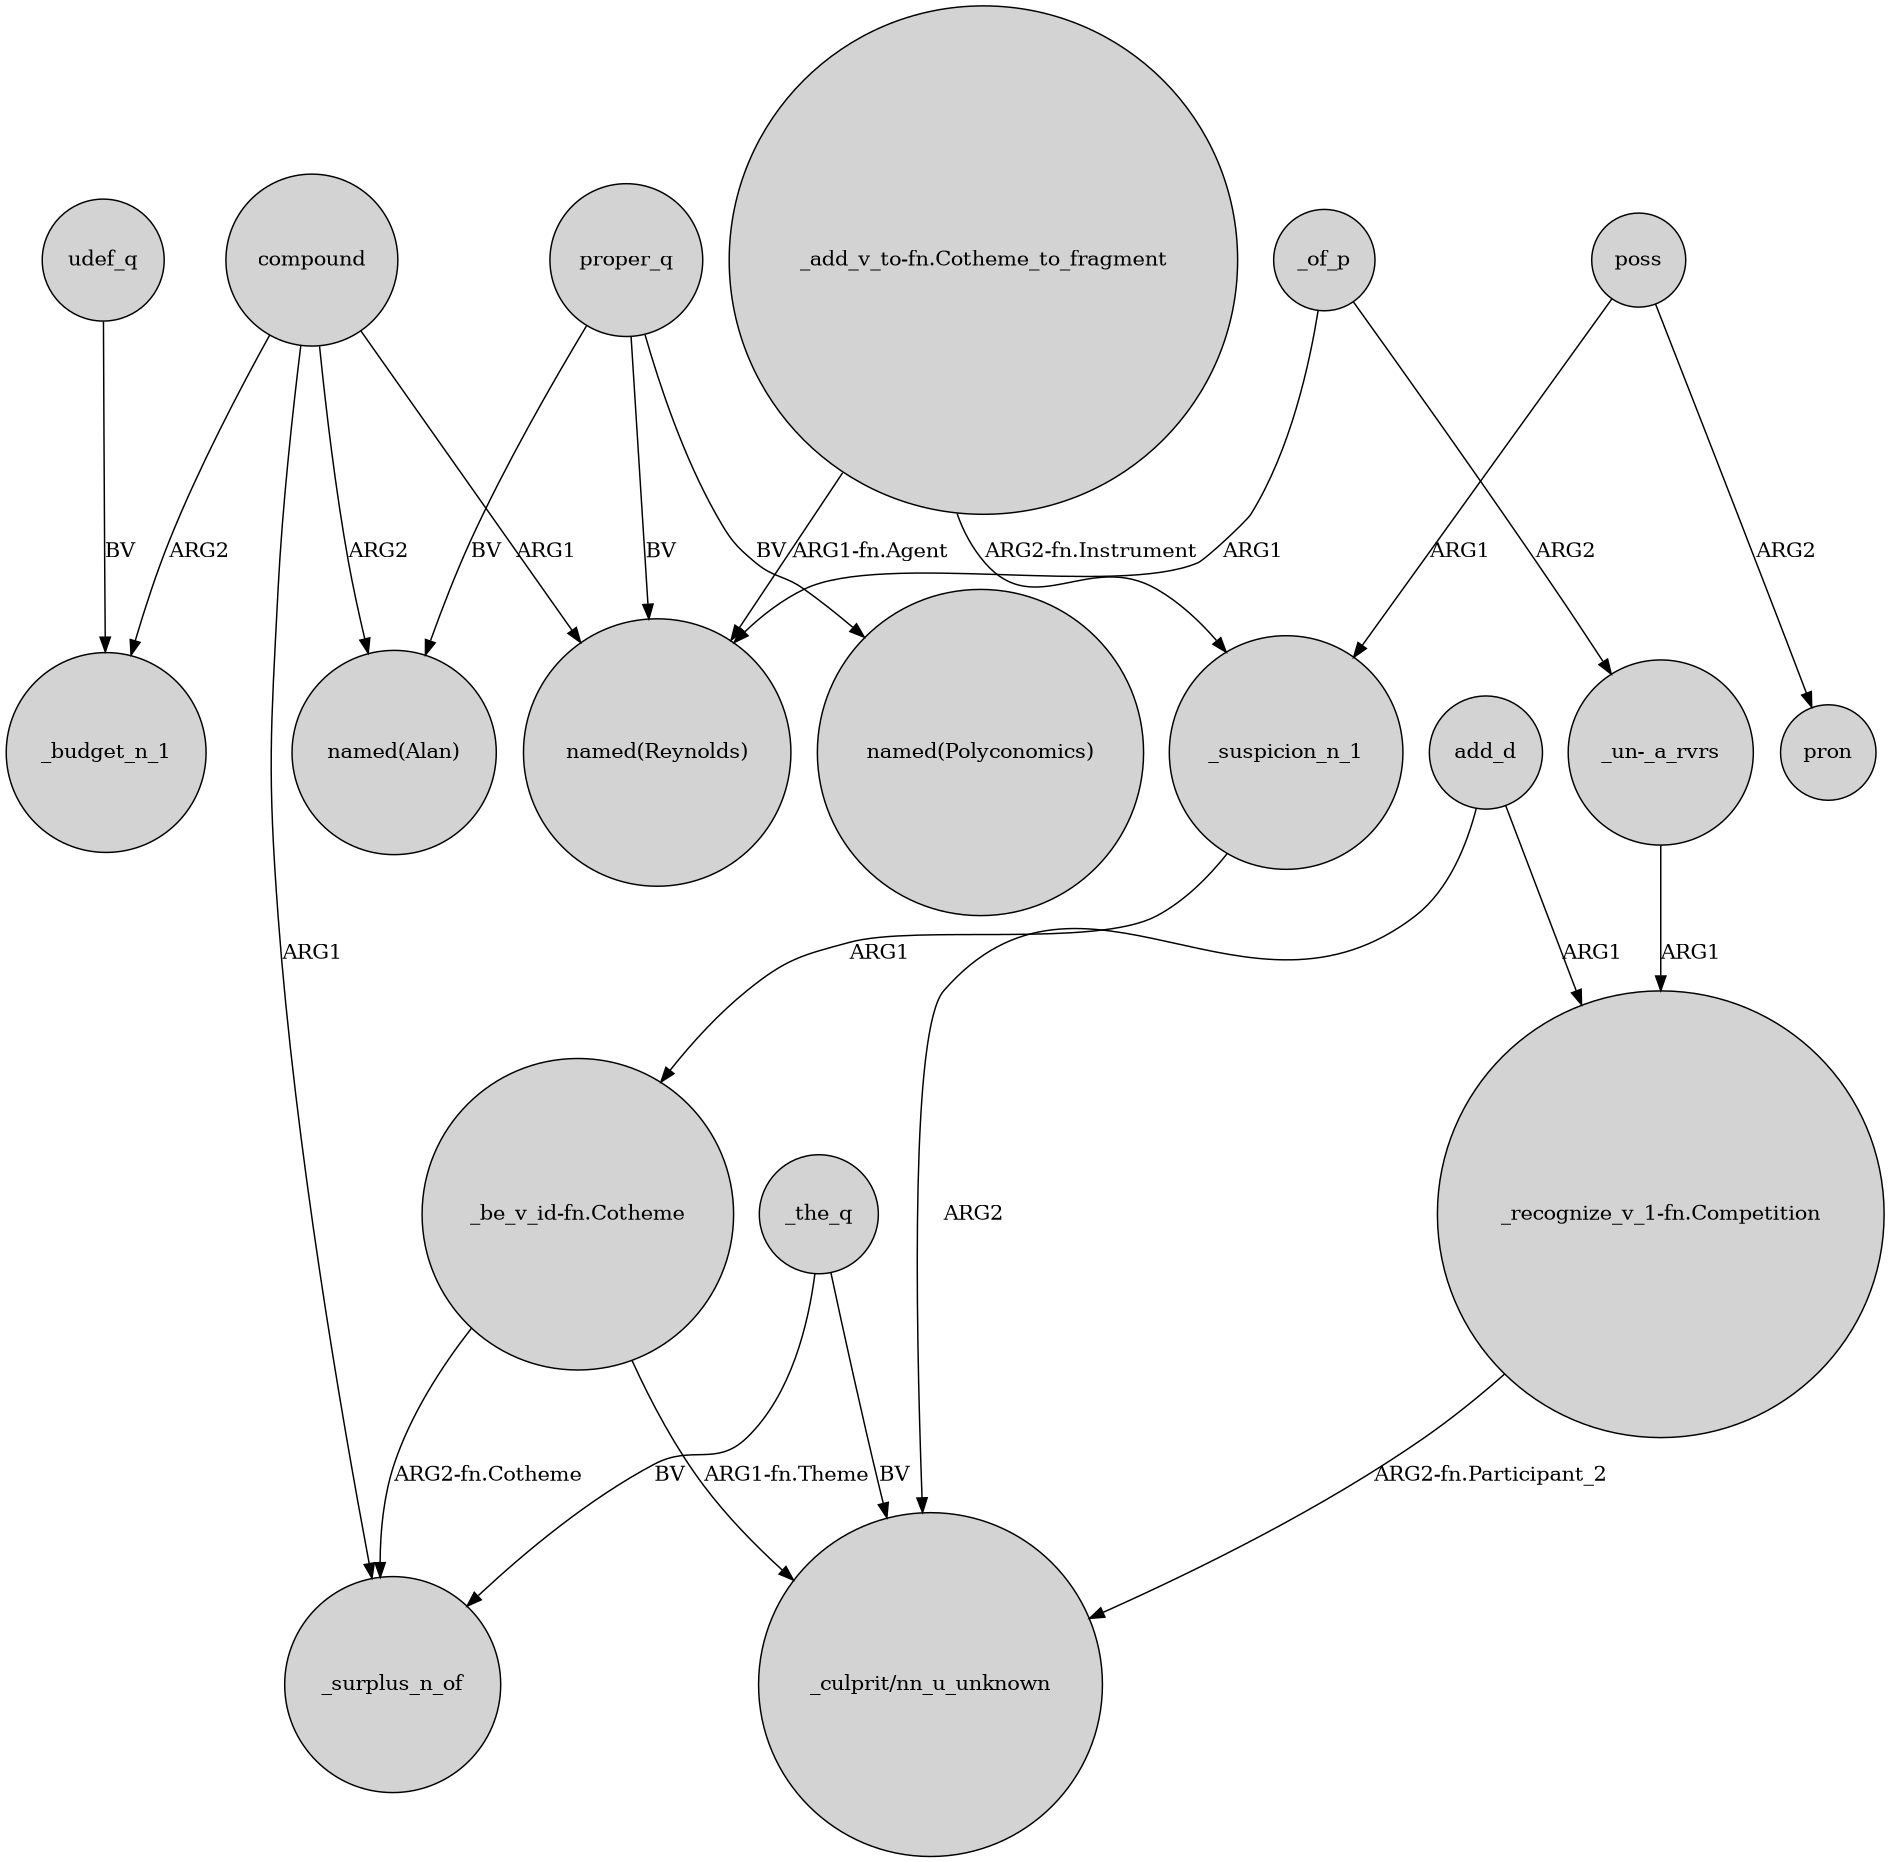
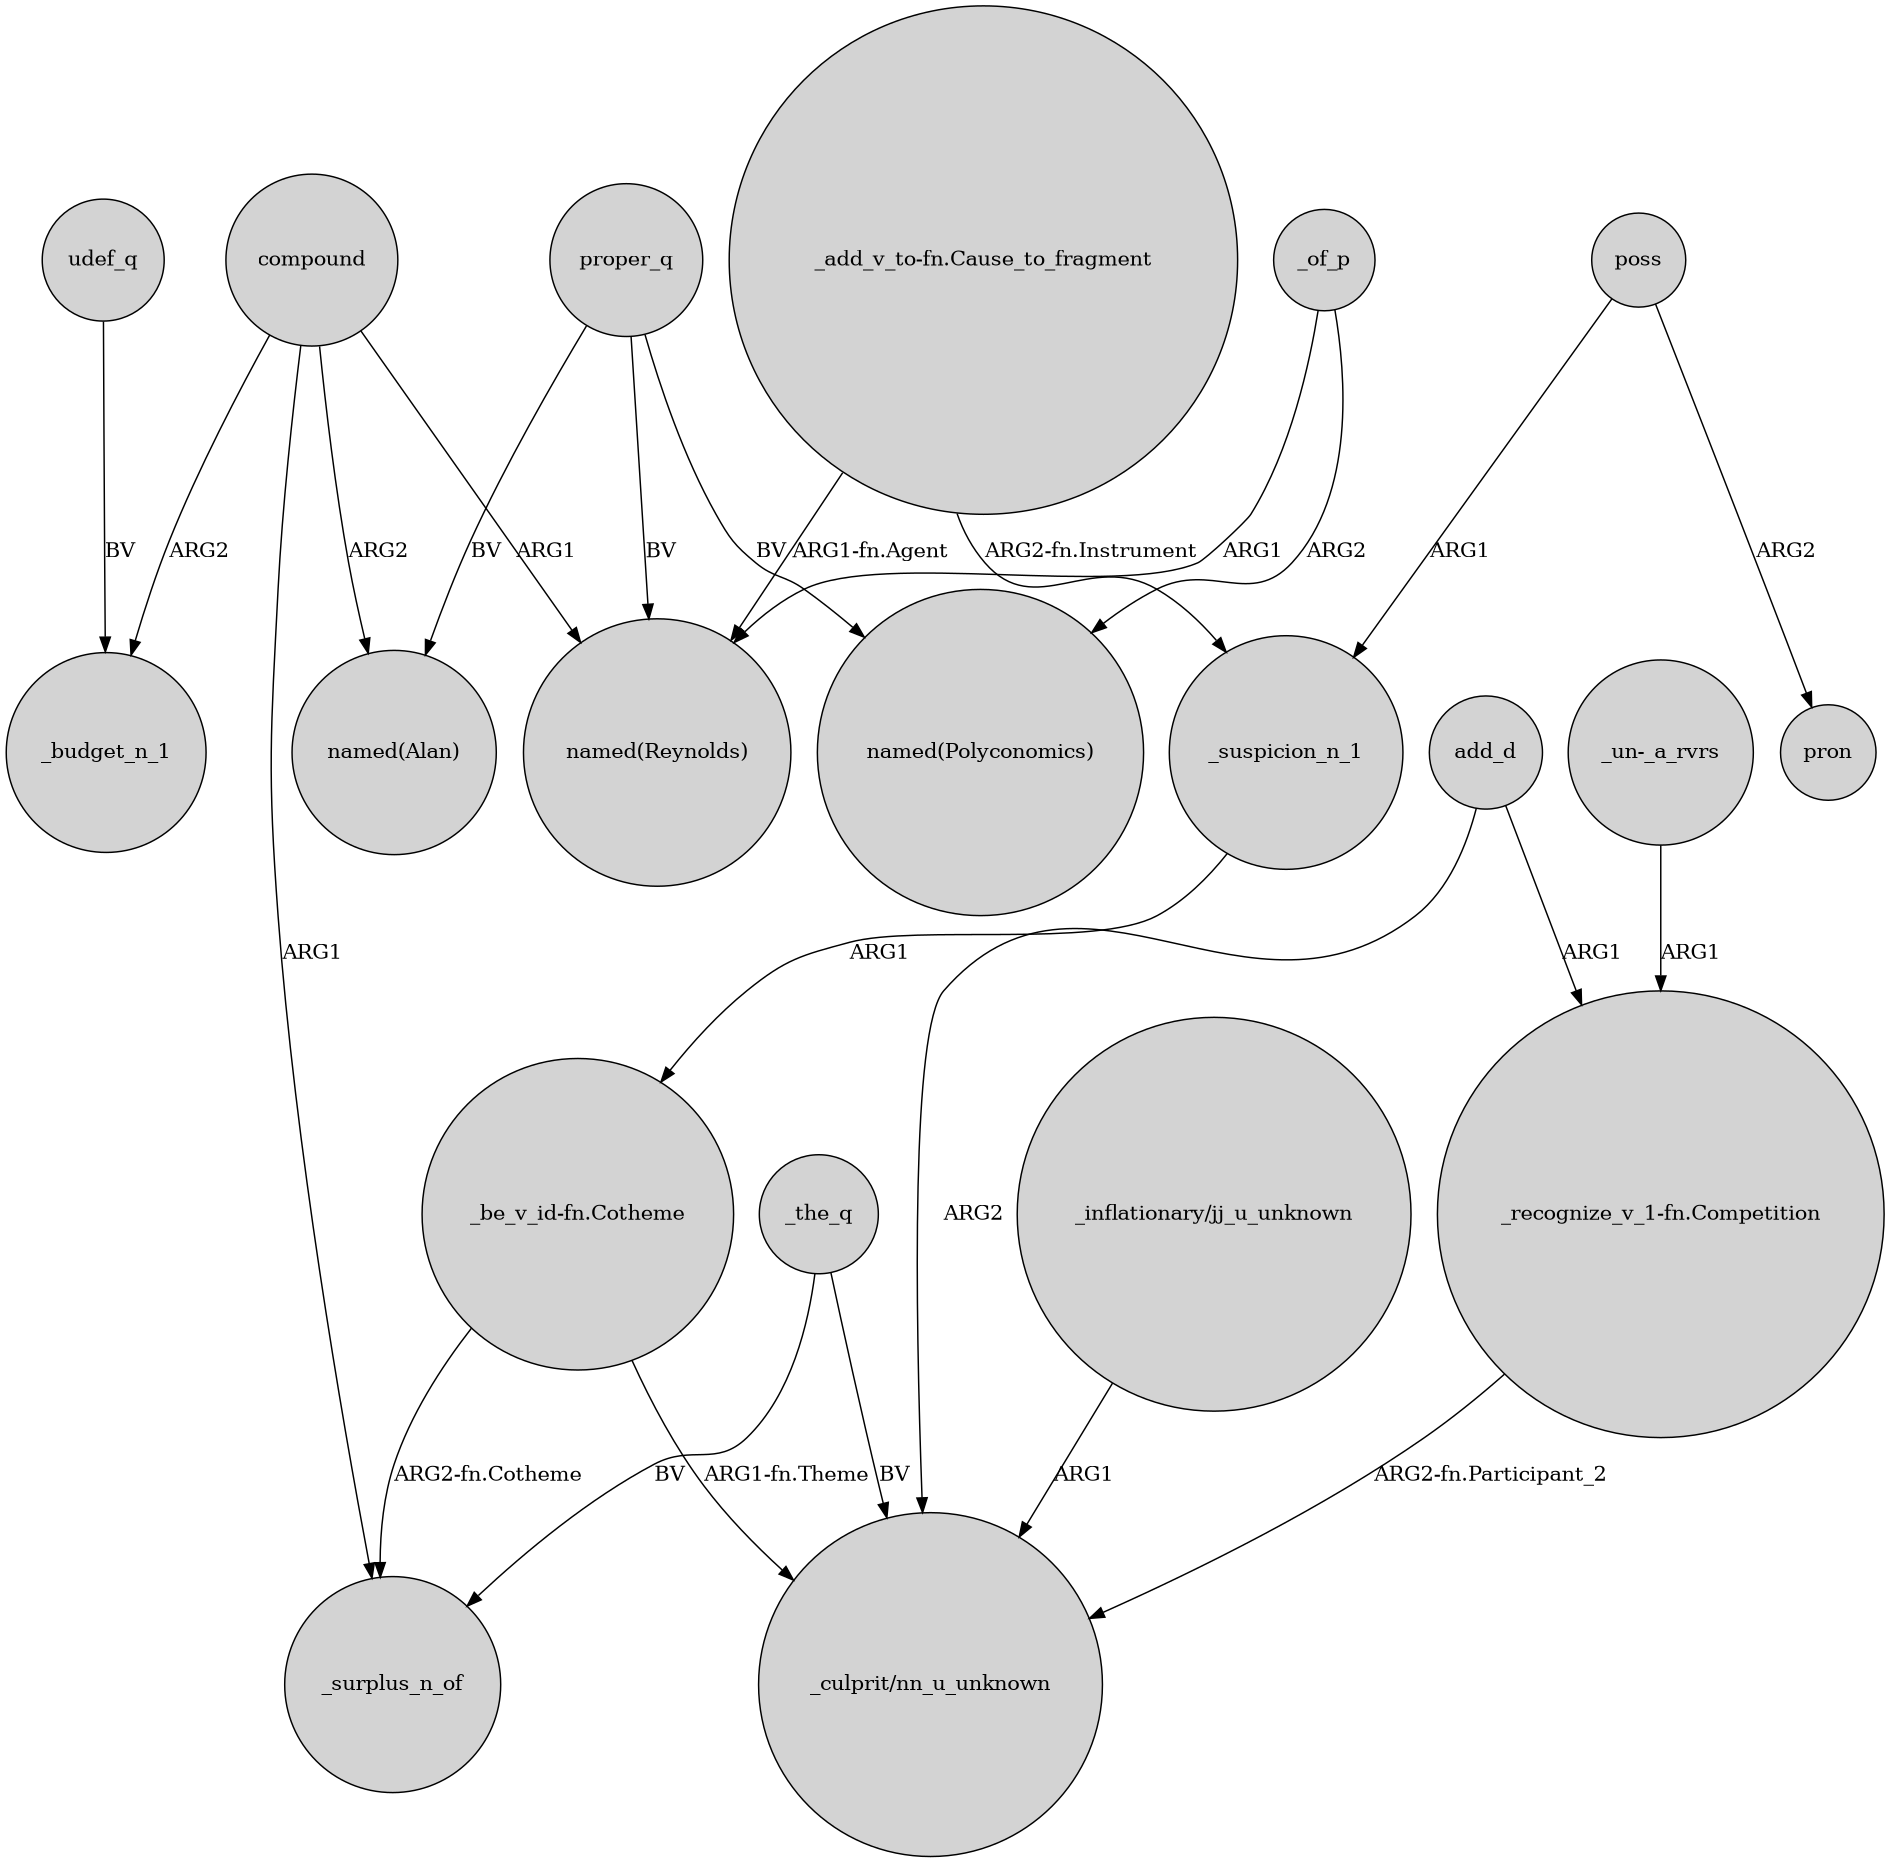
  digraph {
    node [shape=circle style=filled]
    _the_q
    _surplus_n_of
    "_culprit/nn_u_unknown"
    _of_p
    "named(Reynolds)"
    "named(Polyconomics)"
    compound
    _budget_n_1
    "named(Alan)"
    _suspicion_n_1
    "_be_v_id-fn.Cotheme"
    proper_q
    poss
    pron
    udef_q
-   "_add_v_to-fn.Cause_to_fragment" [label="_add_v_to-fn.Cotheme_to_fragment"]
+   "_add_v_to-fn.Cause_to_fragment"
    n17 [label=add_d]
    "_recognize_v_1-fn.Competition"
+   "_inflationary/jj_u_unknown"
    "_un-_a_rvrs"
    _the_q -> _surplus_n_of [label=BV]
    _the_q -> "_culprit/nn_u_unknown" [label=BV]
    _of_p -> "named(Reynolds)" [label=ARG1]
-   _of_p -> "_un-_a_rvrs" [label=ARG2]
+   _of_p -> "named(Polyconomics)" [label=ARG2]
    compound -> _surplus_n_of [label=ARG1]
    compound -> "named(Reynolds)" [label=ARG1]
    compound -> _budget_n_1 [label=ARG2]
    compound -> "named(Alan)" [label=ARG2]
    _suspicion_n_1 -> "_be_v_id-fn.Cotheme" [label=ARG1]
    "_be_v_id-fn.Cotheme" -> _surplus_n_of [label="ARG2-fn.Cotheme"]
    "_be_v_id-fn.Cotheme" -> "_culprit/nn_u_unknown" [label="ARG1-fn.Theme"]
    proper_q -> "named(Reynolds)" [label=BV]
    proper_q -> "named(Polyconomics)" [label=BV]
    proper_q -> "named(Alan)" [label=BV]
    poss -> _suspicion_n_1 [label=ARG1]
    poss -> pron [label=ARG2]
    udef_q -> _budget_n_1 [label=BV]
    "_add_v_to-fn.Cause_to_fragment" -> "named(Reynolds)" [label="ARG1-fn.Agent"]
    "_add_v_to-fn.Cause_to_fragment" -> _suspicion_n_1 [label="ARG2-fn.Instrument"]
    n17 -> "_culprit/nn_u_unknown" [label=ARG2]
    n17 -> "_recognize_v_1-fn.Competition" [label=ARG1]
    "_recognize_v_1-fn.Competition" -> "_culprit/nn_u_unknown" [label="ARG2-fn.Participant_2"]
+   "_inflationary/jj_u_unknown" -> "_culprit/nn_u_unknown" [label=ARG1]
    "_un-_a_rvrs" -> "_recognize_v_1-fn.Competition" [label=ARG1]
  }
